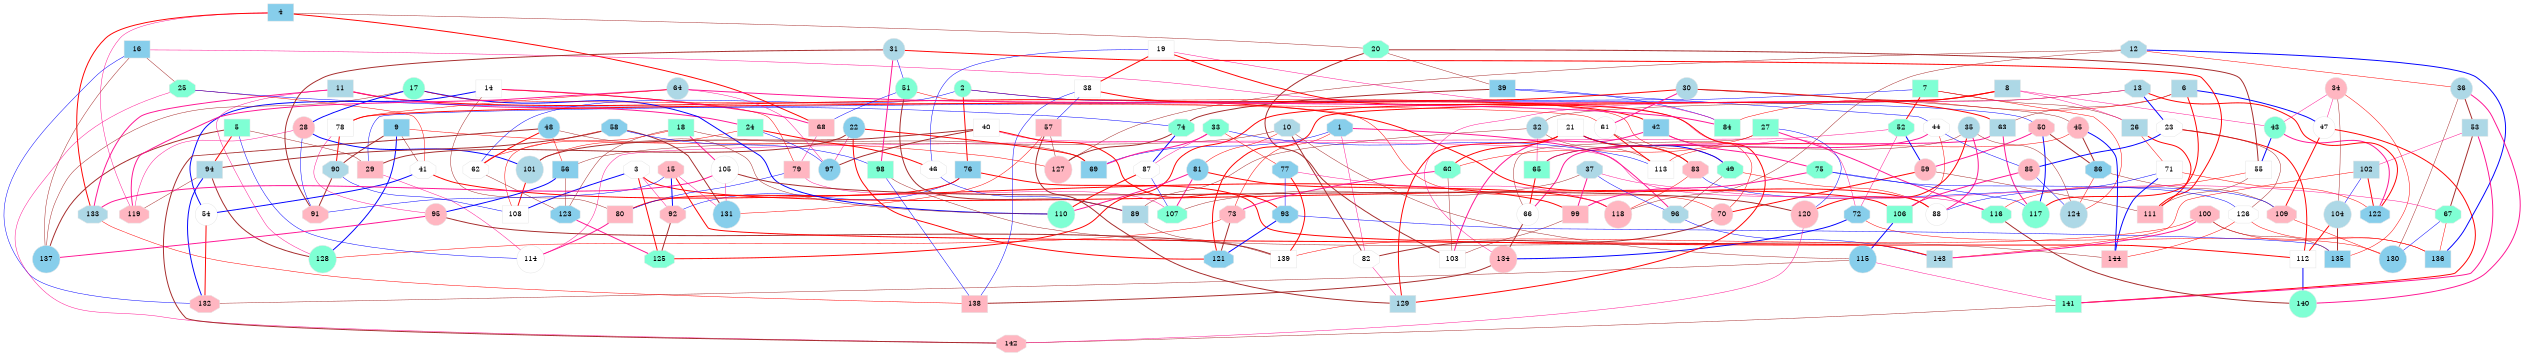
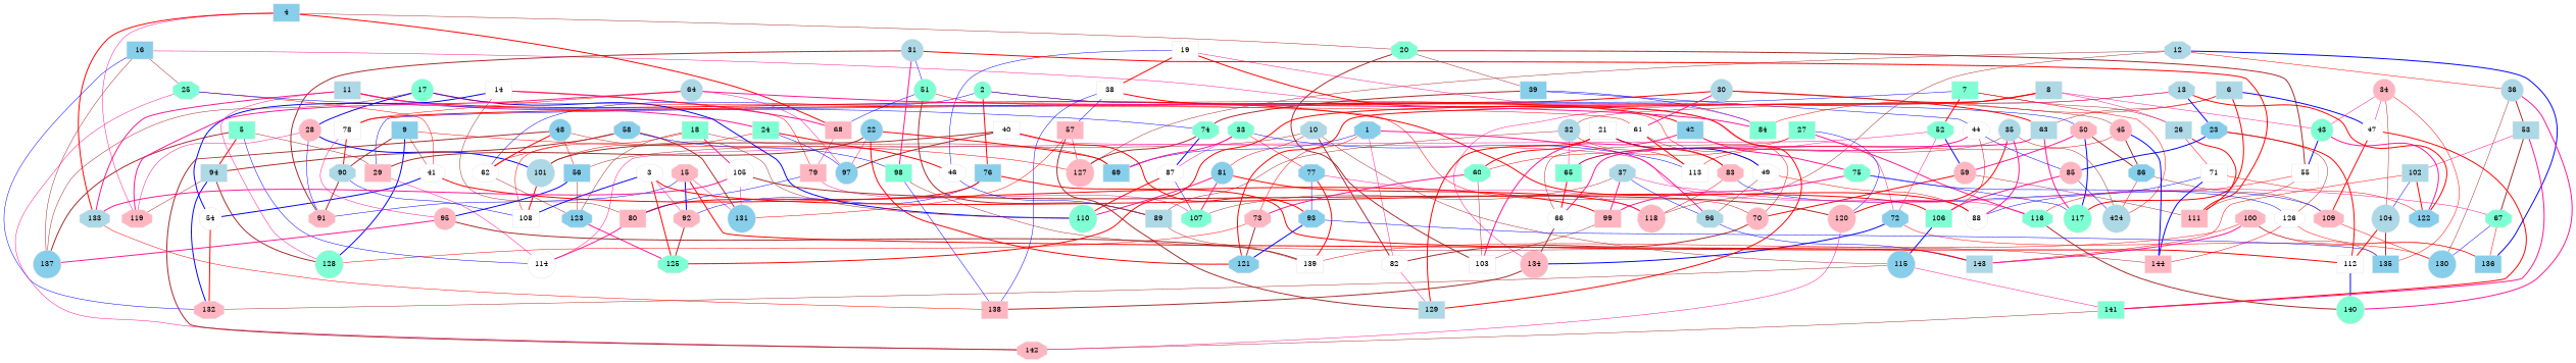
  graph {
    node [color=gray90 fillcolor=lightpink shape=box style=filled]
    edge [color=red style=solid]
    1 [fillcolor=skyblue shape=octagon]
    69 [fillcolor=skyblue]
    73 [shape=octagon]
    82 [fillcolor=white shape=octagon]
    96 [fillcolor=lightblue shape=octagon]
    121 [fillcolor=skyblue shape=octagon]
    128 [fillcolor=aquamarine shape=circle]
    129 [fillcolor=lightblue]
    143 [fillcolor=lightblue]
    2 [fillcolor=aquamarine shape=circle]
-   49 [fillcolor=aquamarine shape=octagon]
+   49 [fillcolor=white shape=octagon]
    50 [shape=octagon]
    62 [fillcolor=white shape=octagon]
    76 [fillcolor=skyblue]
    88 [fillcolor=white shape=circle]
    117 [fillcolor=aquamarine shape=circle]
    86 [fillcolor=skyblue shape=octagon]
    59 [shape=circle]
    123 [fillcolor=skyblue shape=octagon]
    92 [shape=octagon]
    80
    112 [fillcolor=white]
    3 [fillcolor=white shape=octagon]
    106 [fillcolor=aquamarine]
    108 [fillcolor=white]
    125 [fillcolor=aquamarine shape=octagon]
    115 [fillcolor=skyblue shape=circle]
    4 [fillcolor=skyblue]
    20 [fillcolor=aquamarine shape=octagon]
    68
    119 [shape=octagon]
    133 [fillcolor=lightblue shape=octagon]
    39 [fillcolor=skyblue]
    55 [fillcolor=white]
    103 [fillcolor=white]
    79
    138
    5 [fillcolor=aquamarine]
    29
    94 [fillcolor=lightblue]
    114 [fillcolor=white shape=circle]
    137 [fillcolor=skyblue shape=circle]
    132 [shape=octagon]
    6 [fillcolor=lightblue]
    47 [fillcolor=white shape=circle]
    63 [fillcolor=lightblue]
    84 [fillcolor=aquamarine]
    109 [shape=octagon]
    141 [fillcolor=aquamarine]
    66 [fillcolor=white shape=circle]
    7 [fillcolor=aquamarine]
    26 [fillcolor=lightblue]
    52 [fillcolor=aquamarine shape=octagon]
-   124 [fillcolor=lightblue shape=circle]
+   124 [fillcolor=lightblue shape=circle label=424]
    71 [fillcolor=white]
    111
    72 [fillcolor=skyblue shape=octagon]
    8 [fillcolor=lightblue]
    43 [fillcolor=aquamarine shape=circle]
    122 [fillcolor=skyblue shape=octagon]
    9 [fillcolor=skyblue]
    41 [fillcolor=white shape=octagon]
    90 [fillcolor=lightblue shape=octagon]
    127 [shape=circle]
    54 [fillcolor=white shape=circle]
    99
    91 [shape=octagon]
    10 [fillcolor=lightblue shape=octagon]
    56 [fillcolor=skyblue]
    81 [fillcolor=skyblue shape=circle]
    95 [shape=circle]
    118 [shape=circle]
    110 [fillcolor=aquamarine shape=circle]
    107 [fillcolor=aquamarine shape=octagon]
    11 [fillcolor=lightblue]
    24 [fillcolor=aquamarine]
    46 [fillcolor=white shape=octagon]
    97 [fillcolor=skyblue shape=circle]
    101 [fillcolor=lightblue shape=circle]
    12 [fillcolor=lightblue shape=octagon]
    36 [fillcolor=lightblue shape=circle]
    136 [fillcolor=skyblue]
    53 [fillcolor=lightblue]
    130 [fillcolor=skyblue shape=circle]
    140 [fillcolor=aquamarine shape=circle]
    13 [fillcolor=lightblue shape=octagon]
-   23 [fillcolor=white shape=octagon]
+   23 [fillcolor=skyblue shape=octagon]
    32 [fillcolor=lightblue shape=circle]
    134 [shape=circle]
    85 [shape=circle]
    126 [fillcolor=white shape=octagon]
    65 [fillcolor=aquamarine]
    89 [fillcolor=lightblue]
    113 [fillcolor=white]
    14 [fillcolor=white]
    15 [shape=octagon]
    131 [fillcolor=skyblue shape=circle]
    16 [fillcolor=skyblue]
    25 [fillcolor=aquamarine shape=octagon]
    74 [fillcolor=aquamarine shape=octagon]
    142 [shape=octagon]
    17 [fillcolor=aquamarine shape=circle]
    28 [shape=circle]
    61 [fillcolor=white shape=circle]
    83 [shape=octagon]
    18 [fillcolor=aquamarine]
    105 [fillcolor=white shape=circle]
    120 [shape=circle]
    19 [fillcolor=white]
    38 [fillcolor=white]
    42 [fillcolor=skyblue]
    57
    44 [fillcolor=white shape=octagon]
    116 [fillcolor=aquamarine shape=octagon]
    21 [fillcolor=white]
    60 [fillcolor=aquamarine shape=octagon]
    22 [fillcolor=skyblue shape=circle]
    144
    87 [fillcolor=white shape=octagon]
    27 [fillcolor=aquamarine]
    30 [fillcolor=lightblue shape=circle]
    45 [shape=circle]
    78 [fillcolor=white]
    31 [fillcolor=lightblue shape=circle]
    51 [fillcolor=aquamarine shape=circle]
    98 [fillcolor=aquamarine]
    70 [shape=circle]
    139 [fillcolor=white]
    33 [fillcolor=aquamarine shape=octagon]
    77 [fillcolor=skyblue shape=octagon]
    93 [fillcolor=skyblue shape=octagon]
    34 [shape=circle]
    104 [fillcolor=lightblue shape=circle]
    135 [fillcolor=skyblue]
    35 [fillcolor=lightblue shape=circle]
    67 [fillcolor=aquamarine shape=octagon]
    102 [fillcolor=lightblue]
    37 [fillcolor=lightblue shape=octagon]
    75 [fillcolor=aquamarine shape=octagon]
    40 [fillcolor=white]
    48 [fillcolor=skyblue shape=circle]
    58 [fillcolor=skyblue shape=octagon]
    64 [fillcolor=lightblue shape=circle]
    100 [shape=octagon]
    1 -- 69 [color=blue]
    1 -- 73
    1 -- 82 [color=deeppink]
    1 -- 96 [color=deeppink style=bold]
    73 -- 121 [color=brown style=bold]
    73 -- 128
    82 -- 129 [color=deeppink]
    96 -- 143 [color=blue]
    2 -- 49
    2 -- 50 [color=blue]
    2 -- 62 [color=blue]
    2 -- 76 [style=bold]
    49 -- 96 [color=brown]
    49 -- 88
    50 -- 117 [color=blue style=bold]
    50 -- 86 [color=brown style=bold]
    50 -- 59 [color=deeppink style=bold]
    62 -- 123 [color=brown]
    76 -- 92 [color=blue]
    76 -- 80 [style=bold]
    76 -- 112 [style=bold]
    86 -- 109 [color=brown]
    86 -- 124
    59 -- 111 [color=brown]
    59 -- 70 [style=bold]
    123 -- 125 [color=deeppink style=bold]
    92 -- 125 [color=brown style=bold]
    80 -- 114 [color=deeppink style=bold]
    112 -- 140 [color=blue style=bold]
    3 -- 92 [color=deeppink]
    3 -- 106 [style=bold]
    3 -- 108 [color=blue style=bold]
    3 -- 125 [style=bold]
    106 -- 115 [color=blue style=bold]
    115 -- 132 [color=brown]
    115 -- 141 [color=deeppink]
    4 -- 20 [color=brown]
    4 -- 68 [style=bold]
    4 -- 119 [color=deeppink]
    4 -- 133 [style=bold]
    20 -- 39 [color=brown]
    20 -- 55 [color=brown style=bold]
    20 -- 103 [color=brown style=bold]
    68 -- 79 [color=deeppink]
    133 -- 138
    39 -- 84 [color=blue]
    39 -- 74 [color=brown style=bold]
    39 -- 44 [color=blue]
    55 -- 111 [color=brown]
    55 -- 116
    79 -- 80 [color=blue]
    79 -- 107 [color=deeppink]
    5 -- 29 [color=brown]
    5 -- 94 [style=bold]
    5 -- 114 [color=blue]
    5 -- 137 [color=brown style=bold]
    29 -- 114 [color=deeppink]
    94 -- 128 [color=brown style=bold]
    94 -- 119 [color=brown]
    94 -- 132 [color=blue style=bold]
    6 -- 117 [style=bold]
    6 -- 47 [color=blue style=bold]
    6 -- 63 [color=brown]
    6 -- 84
    47 -- 109 [style=bold]
    47 -- 141 [style=bold]
    63 -- 117 [color=deeppink style=bold]
    63 -- 66 [color=deeppink style=bold]
    109 -- 130
    141 -- 142 [color=brown]
    66 -- 134 [color=brown style=bold]
    7 -- 29 [color=blue]
    7 -- 26 [color=brown]
    7 -- 52 [style=bold]
    7 -- 124
    26 -- 71
    26 -- 111 [style=bold]
    52 -- 59 [color=blue style=bold]
    52 -- 114 [color=deeppink]
    52 -- 72 [color=deeppink]
    71 -- 88 [color=blue]
    71 -- 122
    71 -- 144 [color=blue style=bold]
    72 -- 130
    72 -- 134 [color=blue style=bold]
    8 -- 121 [style=bold]
    8 -- 125 [style=bold]
    8 -- 26 [color=deeppink]
    8 -- 43 [color=deeppink]
    43 -- 55 [color=blue style=bold]
    43 -- 122 [color=deeppink style=bold]
    9 -- 128 [color=blue style=bold]
    9 -- 41 [color=brown]
    9 -- 90 [color=brown style=bold]
    9 -- 127
    41 -- 54 [color=blue style=bold]
    41 -- 99 [style=bold]
    90 -- 108 [color=blue]
    90 -- 91 [color=brown style=bold]
    54 -- 132 [style=bold]
    99 -- 103 [color=brown]
    10 -- 82 [color=brown style=bold]
    10 -- 115 [color=brown]
    10 -- 56 [color=brown]
    10 -- 81
    56 -- 123 [color=brown]
    56 -- 95 [color=blue style=bold]
    81 -- 118 [style=bold]
    81 -- 110 [color=deeppink style=bold]
    81 -- 107 [color=deeppink style=bold]
    95 -- 137 [color=deeppink style=bold]
    95 -- 139 [color=brown style=bold]
    11 -- 128 [color=deeppink]
    11 -- 88 [style=bold]
    11 -- 133 [color=deeppink style=bold]
    11 -- 24 [color=deeppink style=bold]
    24 -- 46 [style=bold]
    24 -- 97 [color=blue]
    24 -- 101
    46 -- 89 [color=blue]
    101 -- 108 [style=bold]
    12 -- 127 [color=brown]
    12 -- 118 [color=brown]
    12 -- 36
    12 -- 136 [color=blue style=bold]
    36 -- 53 [color=brown style=bold]
    36 -- 130 [color=brown]
    36 -- 140 [color=deeppink style=bold]
    53 -- 141 [color=deeppink style=bold]
    53 -- 67 [color=brown style=bold]
    53 -- 102 [color=deeppink]
    13 -- 122 [style=bold]
    13 -- 23 [color=blue style=bold]
    13 -- 32 [color=brown]
    13 -- 134 [color=deeppink]
    23 -- 112 [style=bold]
    23 -- 85 [color=blue style=bold]
    23 -- 126 [color=brown]
    32 -- 65 [color=deeppink]
    32 -- 89 [color=brown]
    32 -- 113 [color=brown]
    134 -- 138 [color=brown style=bold]
    85 -- 106 [color=deeppink style=bold]
    85 -- 124 [color=blue]
    126 -- 136
    126 -- 144
    65 -- 66 [style=bold]
    89 -- 139 [color=brown]
    14 -- 80 [color=brown]
    14 -- 68 [color=deeppink style=bold]
    14 -- 79
    14 -- 54 [color=blue style=bold]
    15 -- 143 [style=bold]
    15 -- 92 [color=blue style=bold]
    15 -- 91 [color=blue]
    15 -- 131 [color=deeppink]
    16 -- 137 [color=brown]
    16 -- 132 [color=blue]
    16 -- 72 [color=deeppink]
    16 -- 25 [color=brown]
    25 -- 41
    25 -- 74 [color=blue]
    25 -- 142 [color=deeppink]
    74 -- 127 [color=brown style=bold]
    74 -- 87 [color=blue style=bold]
    17 -- 137 [color=brown]
    17 -- 110 [color=blue style=bold]
    17 -- 28 [color=blue style=bold]
    17 -- 61
    28 -- 119 [color=deeppink]
    28 -- 91 [color=blue]
    28 -- 101 [color=blue style=bold]
    61 -- 113 [style=bold]
    61 -- 83 [color=brown]
    83 -- 109 [color=blue]
    83 -- 118
    18 -- 69 [color=brown]
    18 -- 123 [color=brown]
    18 -- 108
    18 -- 105 [color=deeppink style=bold]
    105 -- 133 [color=deeppink style=bold]
    105 -- 131 [color=deeppink]
    105 -- 120 [color=brown style=bold]
    120 -- 142 [color=deeppink]
    19 -- 129 [style=bold]
    19 -- 84 [color=deeppink]
    19 -- 46 [color=blue]
    19 -- 38 [style=bold]
    38 -- 138 [color=blue]
    38 -- 42 [style=bold]
    38 -- 57 [color=blue]
    42 -- 103 [color=deeppink style=bold]
    42 -- 70
    42 -- 75 [color=deeppink style=bold]
    57 -- 129 [color=brown style=bold]
    57 -- 127 [color=brown]
    57 -- 131
    44 -- 106
    44 -- 85 [color=blue]
    44 -- 65 [color=deeppink style=bold]
    116 -- 140 [color=brown style=bold]
    21 -- 129 [style=bold]
    21 -- 49 [color=blue style=bold]
    21 -- 83 [style=bold]
    21 -- 60 [style=bold]
    60 -- 73 [color=deeppink style=bold]
    60 -- 103 [color=brown]
    22 -- 69 [style=bold]
    22 -- 121 [style=bold]
    22 -- 29 [color=brown style=bold]
    22 -- 97 [color=deeppink]
    87 -- 110 [style=bold]
    87 -- 107 [color=blue]
    27 -- 66 [color=brown]
    27 -- 120 [color=blue]
    27 -- 116 [color=deeppink style=bold]
    27 -- 60
    30 -- 63 [style=bold]
    30 -- 61 [color=deeppink style=bold]
    30 -- 45 [color=brown]
    30 -- 78 [style=bold]
    45 -- 86 [color=brown style=bold]
    45 -- 113
    45 -- 144 [color=blue style=bold]
    78 -- 90 [style=bold]
    78 -- 95 [color=deeppink]
    31 -- 111 [style=bold]
    31 -- 91 [color=brown style=bold]
    31 -- 51 [color=blue]
    31 -- 98 [color=deeppink style=bold]
    51 -- 68 [color=blue]
    51 -- 89 [color=brown style=bold]
    51 -- 70
    98 -- 138 [color=blue]
    98 -- 144 [color=brown]
    70 -- 82 [color=brown style=bold]
    33 -- 69 [color=deeppink style=bold]
    33 -- 113 [color=blue]
    33 -- 87 [color=deeppink]
    33 -- 77
    77 -- 118 [color=deeppink]
    77 -- 139 [style=bold]
    77 -- 93 [color=blue]
    93 -- 121 [color=blue style=bold]
    93 -- 135 [color=blue]
    34 -- 47 [color=deeppink]
    34 -- 43 [color=deeppink]
    34 -- 104 [color=brown]
    34 -- 135
    104 -- 112 [style=bold]
    104 -- 135 [color=brown style=bold]
    35 -- 88 [color=deeppink style=bold]
    35 -- 124 [color=brown]
    35 -- 65 [color=brown]
    35 -- 120 [style=bold]
    67 -- 136
    67 -- 130 [color=blue]
    102 -- 143
    102 -- 122 [style=bold]
    102 -- 104 [color=blue]
    37 -- 96 [color=blue]
    37 -- 99 [color=deeppink style=bold]
    37 -- 107 [color=brown]
    37 -- 67 [color=deeppink]
    75 -- 117 [color=blue]
    75 -- 99 [color=deeppink style=bold]
    75 -- 126 [color=blue]
    40 -- 97 [color=brown style=bold]
    40 -- 101 [color=brown style=bold]
    40 -- 116 [color=deeppink]
    40 -- 93 [style=bold]
    48 -- 62 [style=bold]
    48 -- 56
    48 -- 110 [color=brown]
    48 -- 142 [color=brown style=bold]
    58 -- 62
    58 -- 94 [color=brown style=bold]
    58 -- 131 [color=brown style=bold]
    58 -- 98 [color=blue]
    64 -- 119 [color=deeppink style=bold]
    64 -- 84 [color=deeppink style=bold]
    64 -- 97 [color=deeppink]
    64 -- 78
    100 -- 143 [color=deeppink style=bold]
    100 -- 136
    100 -- 139
    100 -- 135 [color=brown]
  }
